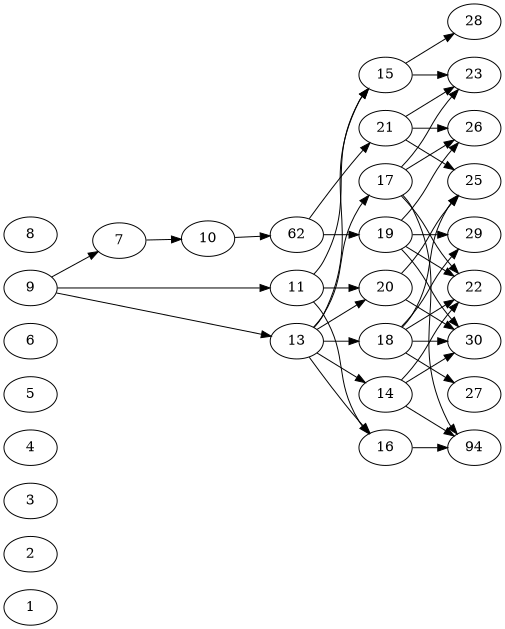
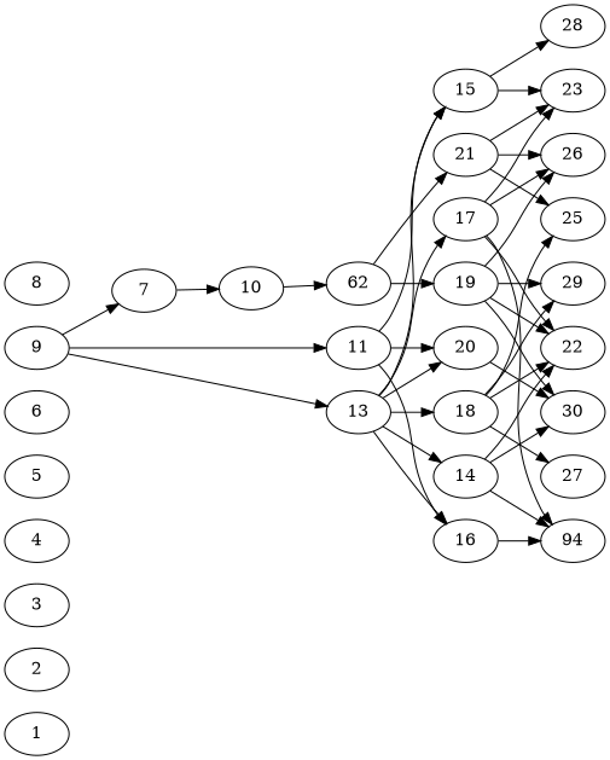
  digraph {
    rankdir=LR
    node [alpha=0.12]
    1 [alpha=0.14 expect_size=247374753882743584]
    2 [alpha=0.08 expect_size=6076073941347550]
    3 [alpha=0.10 expect_size=41651148452528128000]
    4 [expect_size=194290181351484864]
    5 [alpha=0.10 expect_size=866685841683374]
    6 [alpha=0.08 expect_size=2703350311291977728]
    7 [alpha=0.15 expect_size=169243915210295872]
    10 [alpha=0.15 expect_size=901749284492760]
    9 [alpha=0.11 expect_size=7505105419979678]
    11 [alpha=0.17 expect_size=4123358826650927104]
    13 [alpha=0.09 expect_size=1708674944169629]
    n12 [alpha=0.02 expect_size=96369182178963095552 label=62]
    15 [alpha=0.15 expect_size=437142888763200]
    16 [alpha=0.03 expect_size=372800397324168]
    20 [alpha=0.08 expect_size=219655344759583]
    17 [alpha=0.18 expect_size=212647469642157824]
    14 [alpha=0.16 expect_size=2138242735248779]
    18 [alpha=0.04 expect_size=59890648116916]
    19 [alpha=0.11 expect_size=580810383808254464]
    21 [alpha=0.07 expect_size=24643271982542572]
    8 [alpha=0.00 expect_size=33011955684842930176]
    23 [alpha=0.20 expect_size=161905097135926280192]
    28 [expect_size=74309304932523168]
    n24 [alpha=0.14 expect_size=101532610265612288 label=94]
    22 [expect_size=1544924392545063]
    26 [alpha=0.06 expect_size=62780035586004416]
    30 [alpha=0.00 expect_size=259293613701286]
    25 [expect_size=5727878370922805]
    29 [alpha=0.02 expect_size=6753081130856281]
    27 [alpha=0.05 expect_size=617206064811119]
    7 -> 10
    10 -> n12
    9 -> 7
    9 -> 11
    9 -> 13
    11 -> 15
    11 -> 16
    11 -> 20
    13 -> 15
    13 -> 16
    13 -> 20
    13 -> 17
    13 -> 14
    13 -> 18
    n12 -> 19
    n12 -> 21
    15 -> 23
    15 -> 28
    16 -> n24
    20 -> 30
-   20 -> 25
    17 -> 23
    17 -> n24
    17 -> 22
    17 -> 26
    14 -> n24
    14 -> 22
    14 -> 30
    18 -> 22
-   18 -> 30
    18 -> 25
    18 -> 29
    18 -> 27
    19 -> 22
    19 -> 26
    19 -> 30
    19 -> 29
    21 -> 23
    21 -> 26
    21 -> 25
  }
